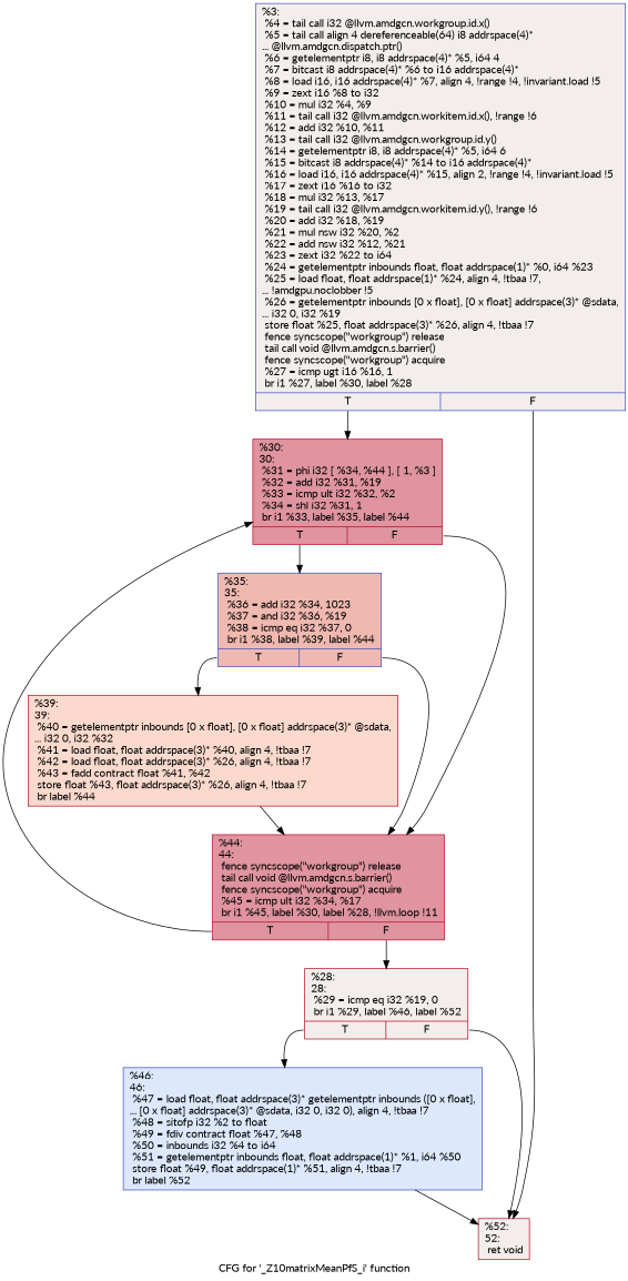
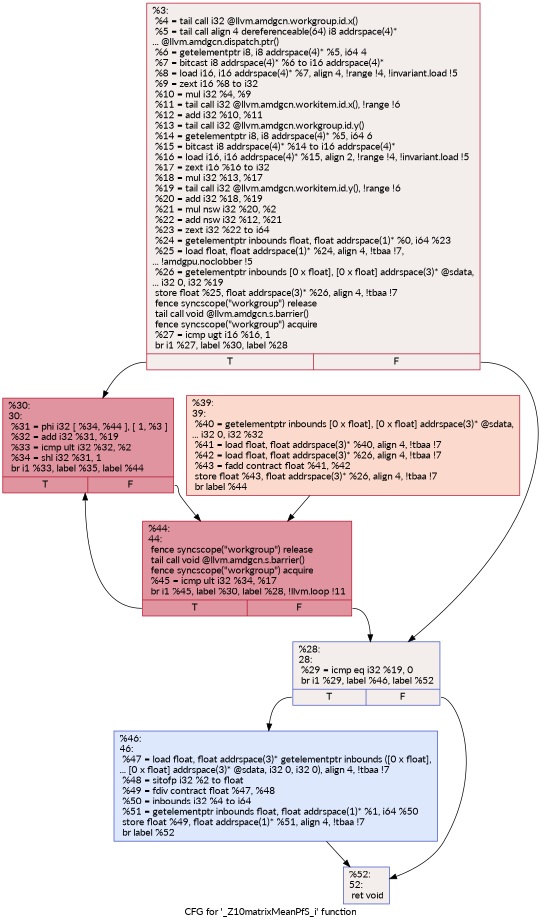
  digraph {
    fontname=Lato
    label="CFG for '_Z10matrixMeanPfS_i' function"
    node [color="#3d50c3ff" fillcolor="#e3d9d370" fontname=Lato shape=record style=filled]
    edge [fontname=Lato tailport=s0]
-   n1 [label="{%3:\l  %4 = tail call i32 @llvm.amdgcn.workgroup.id.x()\l  %5 = tail call align 4 dereferenceable(64) i8 addrspace(4)*\l... @llvm.amdgcn.dispatch.ptr()\l  %6 = getelementptr i8, i8 addrspace(4)* %5, i64 4\l  %7 = bitcast i8 addrspace(4)* %6 to i16 addrspace(4)*\l  %8 = load i16, i16 addrspace(4)* %7, align 4, !range !4, !invariant.load !5\l  %9 = zext i16 %8 to i32\l  %10 = mul i32 %4, %9\l  %11 = tail call i32 @llvm.amdgcn.workitem.id.x(), !range !6\l  %12 = add i32 %10, %11\l  %13 = tail call i32 @llvm.amdgcn.workgroup.id.y()\l  %14 = getelementptr i8, i8 addrspace(4)* %5, i64 6\l  %15 = bitcast i8 addrspace(4)* %14 to i16 addrspace(4)*\l  %16 = load i16, i16 addrspace(4)* %15, align 2, !range !4, !invariant.load !5\l  %17 = zext i16 %16 to i32\l  %18 = mul i32 %13, %17\l  %19 = tail call i32 @llvm.amdgcn.workitem.id.y(), !range !6\l  %20 = add i32 %18, %19\l  %21 = mul nsw i32 %20, %2\l  %22 = add nsw i32 %12, %21\l  %23 = zext i32 %22 to i64\l  %24 = getelementptr inbounds float, float addrspace(1)* %0, i64 %23\l  %25 = load float, float addrspace(1)* %24, align 4, !tbaa !7,\l... !amdgpu.noclobber !5\l  %26 = getelementptr inbounds [0 x float], [0 x float] addrspace(3)* @sdata,\l... i32 0, i32 %19\l  store float %25, float addrspace(3)* %26, align 4, !tbaa !7\l  fence syncscope(\"workgroup\") release\l  tail call void @llvm.amdgcn.s.barrier()\l  fence syncscope(\"workgroup\") acquire\l  %27 = icmp ugt i16 %16, 1\l  br i1 %27, label %30, label %28\l|{<s0>T|<s1>F}}"]
+   n1 [color="#b70d28ff" label="{%3:\l  %4 = tail call i32 @llvm.amdgcn.workgroup.id.x()\l  %5 = tail call align 4 dereferenceable(64) i8 addrspace(4)*\l... @llvm.amdgcn.dispatch.ptr()\l  %6 = getelementptr i8, i8 addrspace(4)* %5, i64 4\l  %7 = bitcast i8 addrspace(4)* %6 to i16 addrspace(4)*\l  %8 = load i16, i16 addrspace(4)* %7, align 4, !range !4, !invariant.load !5\l  %9 = zext i16 %8 to i32\l  %10 = mul i32 %4, %9\l  %11 = tail call i32 @llvm.amdgcn.workitem.id.x(), !range !6\l  %12 = add i32 %10, %11\l  %13 = tail call i32 @llvm.amdgcn.workgroup.id.y()\l  %14 = getelementptr i8, i8 addrspace(4)* %5, i64 6\l  %15 = bitcast i8 addrspace(4)* %14 to i16 addrspace(4)*\l  %16 = load i16, i16 addrspace(4)* %15, align 2, !range !4, !invariant.load !5\l  %17 = zext i16 %16 to i32\l  %18 = mul i32 %13, %17\l  %19 = tail call i32 @llvm.amdgcn.workitem.id.y(), !range !6\l  %20 = add i32 %18, %19\l  %21 = mul nsw i32 %20, %2\l  %22 = add nsw i32 %12, %21\l  %23 = zext i32 %22 to i64\l  %24 = getelementptr inbounds float, float addrspace(1)* %0, i64 %23\l  %25 = load float, float addrspace(1)* %24, align 4, !tbaa !7,\l... !amdgpu.noclobber !5\l  %26 = getelementptr inbounds [0 x float], [0 x float] addrspace(3)* @sdata,\l... i32 0, i32 %19\l  store float %25, float addrspace(3)* %26, align 4, !tbaa !7\l  fence syncscope(\"workgroup\") release\l  tail call void @llvm.amdgcn.s.barrier()\l  fence syncscope(\"workgroup\") acquire\l  %27 = icmp ugt i16 %16, 1\l  br i1 %27, label %30, label %28\l|{<s0>T|<s1>F}}"]
    n2 [color="#b70d28ff" fillcolor="#b70d2870" label="{%30:\l30:                                               \l  %31 = phi i32 [ %34, %44 ], [ 1, %3 ]\l  %32 = add i32 %31, %19\l  %33 = icmp ult i32 %32, %2\l  %34 = shl i32 %31, 1\l  br i1 %33, label %35, label %44\l|{<s0>T|<s1>F}}"]
-   n3 [color="#b70d28ff" label="{%28:\l28:                                               \l  %29 = icmp eq i32 %19, 0\l  br i1 %29, label %46, label %52\l|{<s0>T|<s1>F}}"]
-   n4 [fillcolor="#de614d70" label="{%35:\l35:                                               \l  %36 = add i32 %34, 1023\l  %37 = and i32 %36, %19\l  %38 = icmp eq i32 %37, 0\l  br i1 %38, label %39, label %44\l|{<s0>T|<s1>F}}"]
+   n3 [label="{%28:\l28:                                               \l  %29 = icmp eq i32 %19, 0\l  br i1 %29, label %46, label %52\l|{<s0>T|<s1>F}}"]
    n5 [color="#b70d28ff" fillcolor="#b70d2870" label="{%44:\l44:                                               \l  fence syncscope(\"workgroup\") release\l  tail call void @llvm.amdgcn.s.barrier()\l  fence syncscope(\"workgroup\") acquire\l  %45 = icmp ult i32 %34, %17\l  br i1 %45, label %30, label %28, !llvm.loop !11\l|{<s0>T|<s1>F}}"]
    n6 [fillcolor="#b2ccfb70" label="{%46:\l46:                                               \l  %47 = load float, float addrspace(3)* getelementptr inbounds ([0 x float],\l... [0 x float] addrspace(3)* @sdata, i32 0, i32 0), align 4, !tbaa !7\l  %48 = sitofp i32 %2 to float\l  %49 = fdiv contract float %47, %48\l  %50 = inbounds i32 %4 to i64\l  %51 = getelementptr inbounds float, float addrspace(1)* %1, i64 %50\l  store float %49, float addrspace(1)* %51, align 4, !tbaa !7\l  br label %52\l}"]
-   n7 [color="#b70d28ff" label="{%52:\l52:                                               \l  ret void\l}"]
+   n7 [label="{%52:\l52:                                               \l  ret void\l}"]
    n8 [color="#b70d28ff" fillcolor="#f7ac8e70" label="{%39:\l39:                                               \l  %40 = getelementptr inbounds [0 x float], [0 x float] addrspace(3)* @sdata,\l... i32 0, i32 %32\l  %41 = load float, float addrspace(3)* %40, align 4, !tbaa !7\l  %42 = load float, float addrspace(3)* %26, align 4, !tbaa !7\l  %43 = fadd contract float %41, %42\l  store float %43, float addrspace(3)* %26, align 4, !tbaa !7\l  br label %44\l}"]
    n1 -> n2
-   n1 -> n7 [tailport=s1]
-   n2 -> n4
+   n1 -> n3 [tailport=s1]
    n2 -> n5 [tailport=s1]
    n3 -> n6
    n3 -> n7 [tailport=s1]
-   n4 -> n5 [tailport=s1]
-   n4 -> n8
    n5 -> n2
    n5 -> n3 [tailport=s1]
    n6 -> n7
    n8 -> n5
  }
